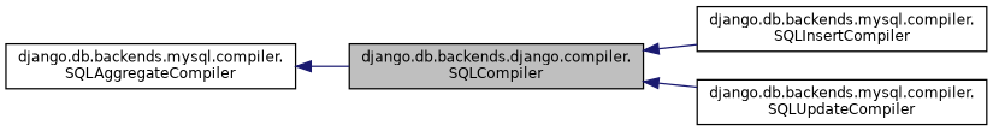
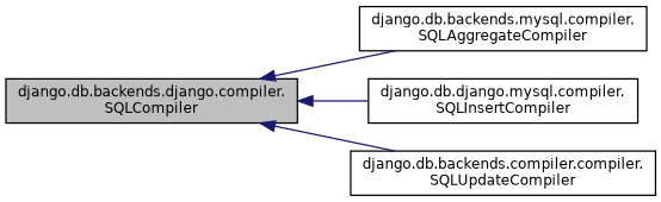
  digraph {
    rankdir=LR
    node [color=black fillcolor=white fontname=Helvetica fontsize=10 shape=record style=filled]
    edge [color=midnightblue dir=back fontname=Helvetica fontsize=10 labelfontname=Helvetica labelfontsize=10 style=solid]
    n1 [fillcolor=grey75 fontcolor=black height=0.2 label="django.db.backends.django.compiler.\lSQLCompiler" width=0.4]
    n2 [height=0.2 label="django.db.backends.mysql.compiler.\lSQLAggregateCompiler" width=0.4]
-   n3 [height=0.2 label="django.db.backends.mysql.compiler.\lSQLInsertCompiler" width=0.4]
-   n4 [height=0.2 label="django.db.backends.mysql.compiler.\lSQLUpdateCompiler" width=0.4]
-   n2 -> n1
+   n3 [height=0.2 label="django.db.django.mysql.compiler.\lSQLInsertCompiler" width=0.4]
+   n4 [height=0.2 label="django.db.backends.compiler.compiler.\lSQLUpdateCompiler" width=0.4]
+   n1 -> n2
    n1 -> n3
    n1 -> n4
  }
